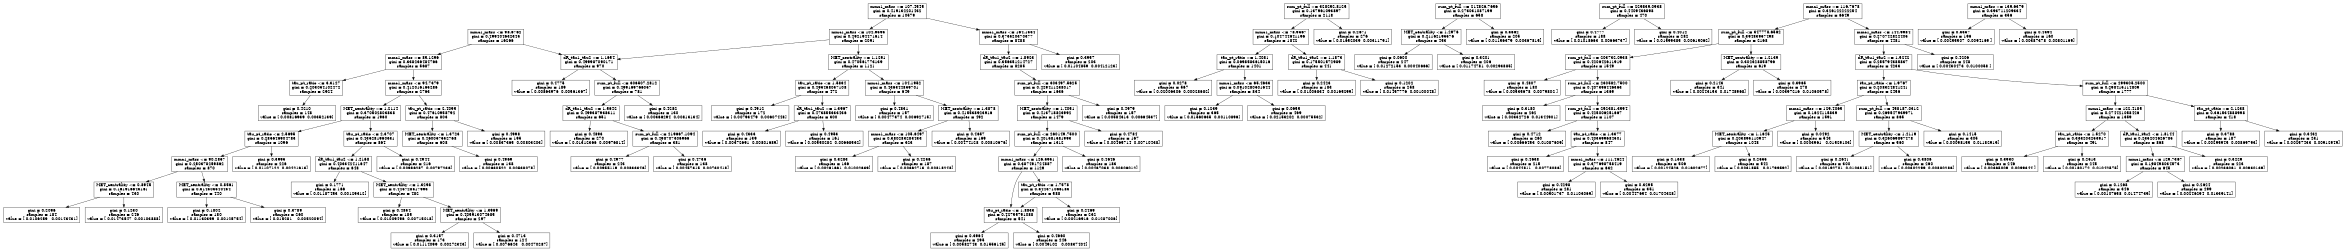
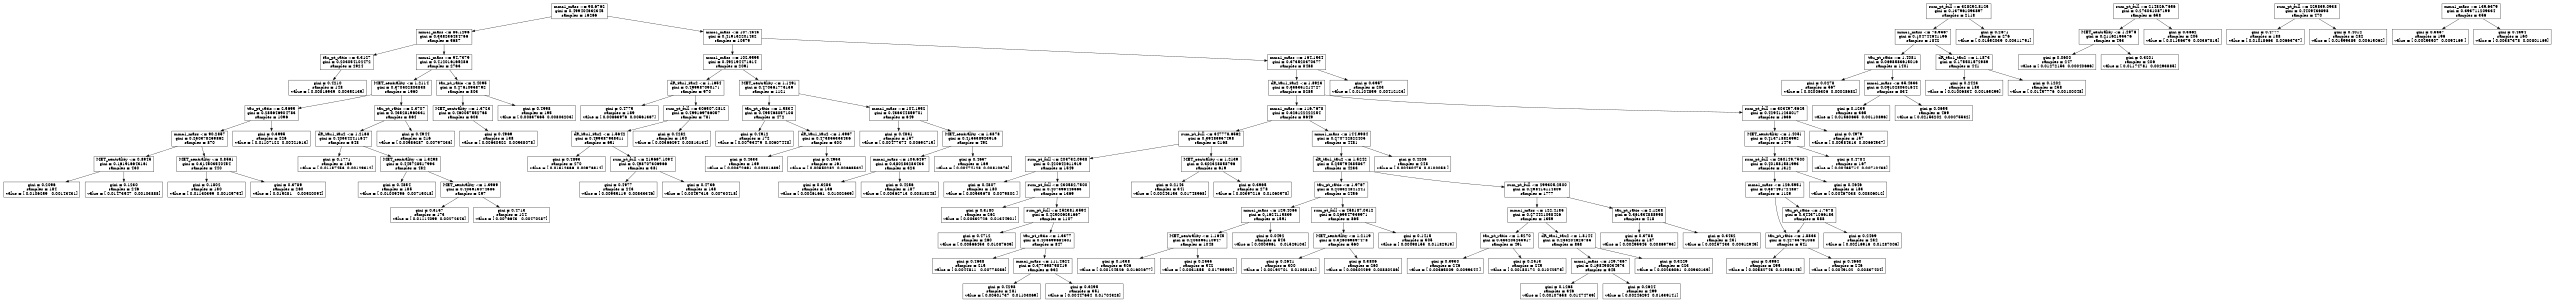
  digraph {
    node [shape=box]
    n1 [label="mmc1_mass <= 98.6762\ngini = 0.499404632345\nsamples = 16266"]
    n2 [label="mmc1_mass <= 85.1296\ngini = 0.338236484766\nsamples = 5687"]
    n3 [label="mmc1_mass <= 107.4545\ngini = 0.419132201432\nsamples = 10579"]
    n4 [label="tau_pt_ratio <= 3.3127\ngini = 0.203054102472\nsamples = 2924"]
    n5 [label="mmc1_mass <= 94.7379\ngini = 0.412016165286\nsamples = 2763"]
    n6 [label="mmc1_mass <= 102.9595\ngini = 0.492194471614\nsamples = 2091"]
    n7 [label="mmc1_mass <= 164.1534\ngini = 0.373520370377\nsamples = 8488"]
    n8 [label="gini = 0.4210\nsamples = 148\nvalue = [ 0.00816939  0.00352139]"]
    n9 [label="MET_centrality <= 1.2114\ngini = 0.370502803838\nsamples = 1960"]
    n10 [label="tau_pt_ratio <= 2.4095\ngini = 0.47610958792\nsamples = 803"]
    n11 [label="sum_pt_full <= 328252.8125\ngini = 0.137961093897\nsamples = 2118"]
    n12 [label="mmc1_mass <= 78.9567\ngini = 0.104744641196\nsamples = 1842"]
    n13 [label="gini = 0.2671\nsamples = 276\nvalue = [ 0.01652039  0.00311791]"]
    n14 [label="sum_pt_full <= 214826.7656\ngini = 0.273031087199\nsamples = 658"]
    n15 [label="MET_centrality <= 1.2976\ngini = 0.21162195576\nsamples = 453"]
    n16 [label="gini = 0.3662\nsamples = 205\nvalue = [ 0.01156379  0.00367815]"]
    n17 [label="tau_pt_ratio <= 1.4081\ngini = 0.0698583615016\nsamples = 1401"]
    n18 [label="dR_tau1_tau2 <= 1.1873\ngini = 0.175501572989\nsamples = 441"]
    n19 [label="gini = 0.0278\nsamples = 567\nvalue = [ 0.02006306  0.00028682]"]
    n20 [label="mmc1_mass <= 65.4633\ngini = 0.0910280501644\nsamples = 834"]
    n21 [label="gini = 0.2423\nsamples = 183\nvalue = [ 0.01006834  0.00165299]"]
    n22 [label="gini = 0.1202\nsamples = 258\nvalue = [ 0.01457776  0.00100048]"]
    n23 [label="gini = 0.1239\nsamples = 365\nvalue = [ 0.01560635  0.00110896]"]
    n24 [label="gini = 0.0655\nsamples = 469\nvalue = [ 0.02153202  0.00075532]"]
    n25 [label="gini = 0.0600\nsamples = 247\nvalue = [ 0.01272153  0.00040666]"]
    n26 [label="gini = 0.3201\nsamples = 206\nvalue = [ 0.01174781  0.00293885]"]
    n27 [label="tau_pt_ratio <= 2.5695\ngini = 0.285646904783\nsamples = 1096"]
    n28 [label="tau_pt_ratio <= 2.3707\ngini = 0.435281960331\nsamples = 864"]
    n29 [label="MET_centrality <= 1.3723\ngini = 0.460057552768\nsamples = 608"]
    n30 [label="gini = 0.4998\nsamples = 195\nvalue = [ 0.00837365  0.00803203]"]
    n31 [label="mmc1_mass <= 90.2857\ngini = 0.250378259862\nsamples = 870"]
    n32 [label="gini = 0.3995\nsamples = 226\nvalue = [ 0.01107122  0.00421613]"]
    n33 [label="dR_tau1_tau2 <= 1.2168\ngini = 0.403342411647\nsamples = 648"]
    n34 [label="gini = 0.4944\nsamples = 216\nvalue = [ 0.00986287  0.00797236]"]
    n35 [label="MET_centrality <= 0.8945\ngini = 0.161916643161\nsamples = 430"]
    n36 [label="MET_centrality <= 0.8561\ngini = 0.314503540454\nsamples = 440"]
    n37 [label="gini = 0.2096\nsamples = 184\nvalue = [ 0.0106259   0.00143431]"]
    n38 [label="gini = 0.1230\nsamples = 246\nvalue = [ 0.01473547  0.00103888]"]
    n39 [label="gini = 0.1802\nsamples = 180\nvalue = [ 0.01130399  0.00125754]"]
    n40 [label="gini = 0.3789\nsamples = 260\nvalue = [ 0.015281    0.00520094]"]
    n41 [label="gini = 0.1771\nsamples = 166\nvalue = [ 0.01187453  0.00129312]"]
    n42 [label="MET_centrality <= 1.3298\ngini = 0.445728517993\nsamples = 482"]
    n43 [label="gini = 0.4854\nsamples = 185\nvalue = [ 0.01009496  0.00715018]"]
    n44 [label="MET_centrality <= 1.3969\ngini = 0.405913074685\nsamples = 297"]
    n45 [label="gini = 0.3157\nsamples = 173\nvalue = [ 0.01114099  0.00272343]"]
    n46 [label="gini = 0.4713\nsamples = 124\nvalue = [ 0.0076643   0.00470287]"]
    n47 [label="gini = 0.4969\nsamples = 138\nvalue = [ 0.00630522  0.00538078]"]
    n48 [label="sum_pt_full <= 229839.0938\ngini = 0.4409436898\nsamples = 470"]
    n49 [label="gini = 0.4777\nsamples = 188\nvalue = [ 0.01018663  0.00663737]"]
    n50 [label="gini = 0.4012\nsamples = 282\nvalue = [ 0.01599385  0.00615062]"]
    n51 [label="dR_tau1_tau2 <= 1.1654\ngini = 0.499987090171\nsamples = 970"]
    n52 [label="MET_centrality <= 1.1291\ngini = 0.470561773139\nsamples = 1121"]
    n53 [label="dR_tau1_tau2 <= 1.8923\ngini = 0.356351214727\nsamples = 8285"]
    n54 [label="gini = 0.3957\nsamples = 203\nvalue = [ 0.01104859  0.00412123]"]
    n55 [label="gini = 0.4775\nsamples = 189\nvalue = [ 0.00863976  0.00561367]"]
    n56 [label="sum_pt_full <= 306507.2812\ngini = 0.499169766057\nsamples = 781"]
    n57 [label="tau_pt_ratio <= 1.5834\ngini = 0.495468057108\nsamples = 472"]
    n58 [label="mmc1_mass <= 104.1952\ngini = 0.436344859701\nsamples = 649"]
    n59 [label="dR_tau1_tau2 <= 1.5642\ngini = 0.499387938311\nsamples = 651"]
    n60 [label="gini = 0.4282\nsamples = 130\nvalue = [ 0.00366294  0.00813134]"]
    n61 [label="gini = 0.4893\nsamples = 270\nvalue = [ 0.01312366  0.00976814]"]
    n62 [label="sum_pt_full <= 219667.1094\ngini = 0.498707306966\nsamples = 381"]
    n63 [label="gini = 0.4977\nsamples = 243\nvalue = [ 0.00955119  0.00833346]"]
    n64 [label="gini = 0.4736\nsamples = 138\nvalue = [ 0.00457315  0.00730418]"]
    n65 [label="gini = 0.4912\nsamples = 172\nvalue = [ 0.00793479  0.00607448]"]
    n66 [label="dR_tau1_tau2 <= 1.3967\ngini = 0.473855333436\nsamples = 300"]
    n67 [label="gini = 0.4831\nsamples = 157\nvalue = [ 0.00477374  0.00692715]"]
    n68 [label="MET_centrality <= 1.3878\ngini = 0.415538923916\nsamples = 492"]
    n69 [label="gini = 0.4333\nsamples = 139\nvalue = [ 0.00372691  0.00801689]"]
    n70 [label="gini = 0.4953\nsamples = 161\nvalue = [ 0.00550282  0.00668532]"]
    n71 [label="mmc1_mass <= 105.6497\ngini = 0.380283283433\nsamples = 323"]
    n72 [label="gini = 0.4657\nsamples = 169\nvalue = [ 0.00474128  0.00810676]"]
    n73 [label="gini = 0.3283\nsamples = 136\nvalue = [ 0.00261661  0.01002639]"]
    n74 [label="gini = 0.4256\nsamples = 187\nvalue = [ 0.00362713  0.00818248]"]
    n75 [label="mmc1_mass <= 116.7678\ngini = 0.326122222254\nsamples = 6649"]
    n76 [label="sum_pt_full <= 303497.5625\ngini = 0.429411238017\nsamples = 1636"]
    n77 [label="sum_pt_full <= 347778.6562\ngini = 0.39483957498\nsamples = 2168"]
    n78 [label="mmc1_mass <= 144.9984\ngini = 0.270742822405\nsamples = 4481"]
    n79 [label="MET_centrality <= 1.4051\ngini = 0.413718823992\nsamples = 1479"]
    n80 [label="gini = 0.4979\nsamples = 157\nvalue = [ 0.00584313  0.00664537]"]
    n81 [label="sum_pt_full <= 203732.0938\ngini = 0.420642611919\nsamples = 1549"]
    n82 [label="MET_centrality <= 1.2139\ngini = 0.302328858796\nsamples = 619"]
    n83 [label="dR_tau1_tau2 <= 1.5242\ngini = 0.255794385837\nsamples = 4233"]
    n84 [label="gini = 0.4206\nsamples = 248\nvalue = [ 0.00430473  0.0100058 ]"]
    n85 [label="gini = 0.4807\nsamples = 180\nvalue = [ 0.00535678  0.0079802 ]"]
    n86 [label="sum_pt_full <= 230582.7500\ngini = 0.407396446363\nsamples = 1369"]
    n87 [label="gini = 0.2143\nsamples = 341\nvalue = [ 0.00243153  0.01748968]"]
    n88 [label="gini = 0.3965\nsamples = 278\nvalue = [ 0.00397216  0.01060578]"]
    n89 [label="gini = 0.3180\nsamples = 262\nvalue = [ 0.00332726  0.01344901]"]
    n90 [label="sum_pt_full <= 252381.3594\ngini = 0.425006251667\nsamples = 1107"]
    n91 [label="gini = 0.4712\nsamples = 260\nvalue = [ 0.00666453  0.01087609]"]
    n92 [label="tau_pt_ratio <= 1.3377\ngini = 0.403599684501\nsamples = 847"]
    n93 [label="gini = 0.4638\nsamples = 215\nvalue = [ 0.0044811   0.00778086]"]
    n94 [label="mmc1_mass <= 111.4624\ngini = 0.377698758419\nsamples = 632"]
    n95 [label="gini = 0.4298\nsamples = 281\nvalue = [ 0.00501737  0.01103069]"]
    n96 [label="gini = 0.3295\nsamples = 351\nvalue = [ 0.00447654  0.01704328]"]
    n97 [label="tau_pt_ratio <= 1.9767\ngini = 0.208324841241\nsamples = 2456"]
    n98 [label="sum_pt_full <= 299305.2500\ngini = 0.298415114809\nsamples = 1777"]
    n99 [label="mmc1_mass <= 129.4065\ngini = 0.1624115839\nsamples = 1591"]
    n100 [label="sum_pt_full <= 458187.0312\ngini = 0.269547939971\nsamples = 865"]
    n101 [label="mmc1_mass <= 122.4185\ngini = 0.274421058426\nsamples = 1359"]
    n102 [label="tau_pt_ratio <= 2.1238\ngini = 0.361534888998\nsamples = 418"]
    n103 [label="MET_centrality <= 1.1645\ngini = 0.203895110947\nsamples = 1048"]
    n104 [label="gini = 0.0492\nsamples = 543\nvalue = [ 0.0003961   0.01529103]"]
    n105 [label="MET_centrality <= 1.2119\ngini = 0.326069897478\nsamples = 560"]
    n106 [label="gini = 0.1415\nsamples = 305\nvalue = [ 0.00098155  0.01182919]"]
    n107 [label="gini = 0.1338\nsamples = 506\nvalue = [ 0.00124526  0.01602677]"]
    n108 [label="gini = 0.2555\nsamples = 542\nvalue = [ 0.0031855   0.01799592]"]
    n109 [label="gini = 0.2641\nsamples = 300\nvalue = [ 0.00192701  0.01038151]"]
    n110 [label="gini = 0.3806\nsamples = 260\nvalue = [ 0.00302299  0.00880286]"]
    n111 [label="tau_pt_ratio <= 1.5270\ngini = 0.333203253917\nsamples = 491"]
    n112 [label="dR_tau1_tau2 <= 1.8144\ngini = 0.235204626785\nsamples = 868"]
    n113 [label="gini = 0.3788\nsamples = 187\nvalue = [ 0.00295945  0.00869793]"]
    n114 [label="gini = 0.3432\nsamples = 231\nvalue = [ 0.00257433  0.00912949]"]
    n115 [label="gini = 0.3930\nsamples = 246\nvalue = [ 0.00365009  0.0099344 ]"]
    n116 [label="gini = 0.2513\nsamples = 245\nvalue = [ 0.00180172  0.01042575]"]
    n117 [label="mmc1_mass <= 129.7367\ngini = 0.198498034573\nsamples = 645"]
    n118 [label="gini = 0.3229\nsamples = 223\nvalue = [ 0.00236061  0.00930139]"]
    n119 [label="gini = 0.1268\nsamples = 346\nvalue = [ 0.00107658  0.01474739]"]
    n120 [label="gini = 0.2624\nsamples = 299\nvalue = [ 0.00246294  0.01339141]"]
    n121 [label="sum_pt_full <= 260149.7500\ngini = 0.401581581993\nsamples = 1312"]
    n122 [label="gini = 0.4784\nsamples = 167\nvalue = [ 0.00465714  0.00710438]"]
    n123 [label="mmc1_mass <= 126.5951\ngini = 0.387491724887\nsamples = 1129"]
    n124 [label="gini = 0.4646\nsamples = 183\nvalue = [ 0.00467038  0.00806012]"]
    n125 [label="tau_pt_ratio <= 1.8833\ngini = 0.42755791088\nsamples = 541"]
    n126 [label="tau_pt_ratio <= 1.7578\ngini = 0.344371066183\nsamples = 588"]
    n127 [label="gini = 0.3964\nsamples = 295\nvalue = [ 0.00582743  0.01556145]"]
    n128 [label="gini = 0.4660\nsamples = 246\nvalue = [ 0.0049102   0.00837404]"]
    n129 [label="gini = 0.2469\nsamples = 232\nvalue = [ 0.00216916  0.01287006]"]
    n130 [label="mmc1_mass <= 139.6379\ngini = 0.393711209334\nsamples = 356"]
    n131 [label="gini = 0.3357\nsamples = 196\nvalue = [ 0.00255507  0.0094169 ]"]
    n132 [label="gini = 0.4394\nsamples = 160\nvalue = [ 0.00387378  0.00801169]"]
    n1 -> n2
-   n1 -> n51
+   n1 -> n3
    n2 -> n4
    n2 -> n5
    n3 -> n6
    n3 -> n7
    n4 -> n8
    n5 -> n9
    n5 -> n10
    n6 -> n51
    n6 -> n52
    n7 -> n53
    n7 -> n54
    n9 -> n27
    n9 -> n28
    n10 -> n29
    n10 -> n30
    n11 -> n12
    n11 -> n13
    n12 -> n17
    n12 -> n18
    n14 -> n15
    n14 -> n16
    n15 -> n25
    n15 -> n26
    n17 -> n19
    n17 -> n20
    n18 -> n21
    n18 -> n22
    n20 -> n23
    n20 -> n24
    n27 -> n31
    n27 -> n32
    n28 -> n33
    n28 -> n34
    n29 -> n47
    n31 -> n35
    n31 -> n36
    n33 -> n41
    n33 -> n42
    n35 -> n37
    n35 -> n38
    n36 -> n39
    n36 -> n40
    n42 -> n43
    n42 -> n44
    n44 -> n45
    n44 -> n46
    n48 -> n49
    n48 -> n50
    n51 -> n55
    n51 -> n56
    n52 -> n57
    n52 -> n58
+   n53 -> n75
    n53 -> n76
    n56 -> n59
    n56 -> n60
    n57 -> n65
    n57 -> n66
    n58 -> n67
    n58 -> n68
    n59 -> n61
    n59 -> n62
    n62 -> n63
    n62 -> n64
    n66 -> n69
    n66 -> n70
    n68 -> n71
    n68 -> n72
    n71 -> n73
    n71 -> n74
    n75 -> n77
    n75 -> n78
    n76 -> n79
    n76 -> n80
    n77 -> n81
    n77 -> n82
    n78 -> n83
    n78 -> n84
    n79 -> n121
    n79 -> n122
    n81 -> n85
    n81 -> n86
    n82 -> n87
    n82 -> n88
    n83 -> n97
    n83 -> n98
    n86 -> n89
    n86 -> n90
    n90 -> n91
    n90 -> n92
    n92 -> n93
    n92 -> n94
    n94 -> n95
    n94 -> n96
    n97 -> n99
    n97 -> n100
    n98 -> n101
    n98 -> n102
    n99 -> n103
    n99 -> n104
    n100 -> n105
    n100 -> n106
    n101 -> n111
    n101 -> n112
    n102 -> n113
    n102 -> n114
    n103 -> n107
    n103 -> n108
    n105 -> n109
    n105 -> n110
    n111 -> n115
    n111 -> n116
    n112 -> n117
    n112 -> n118
    n117 -> n119
    n117 -> n120
    n121 -> n123
    n121 -> n124
    n123 -> n125
    n123 -> n126
    n125 -> n127
    n125 -> n128
    n126 -> n125
    n126 -> n129
    n130 -> n131
    n130 -> n132
  }
